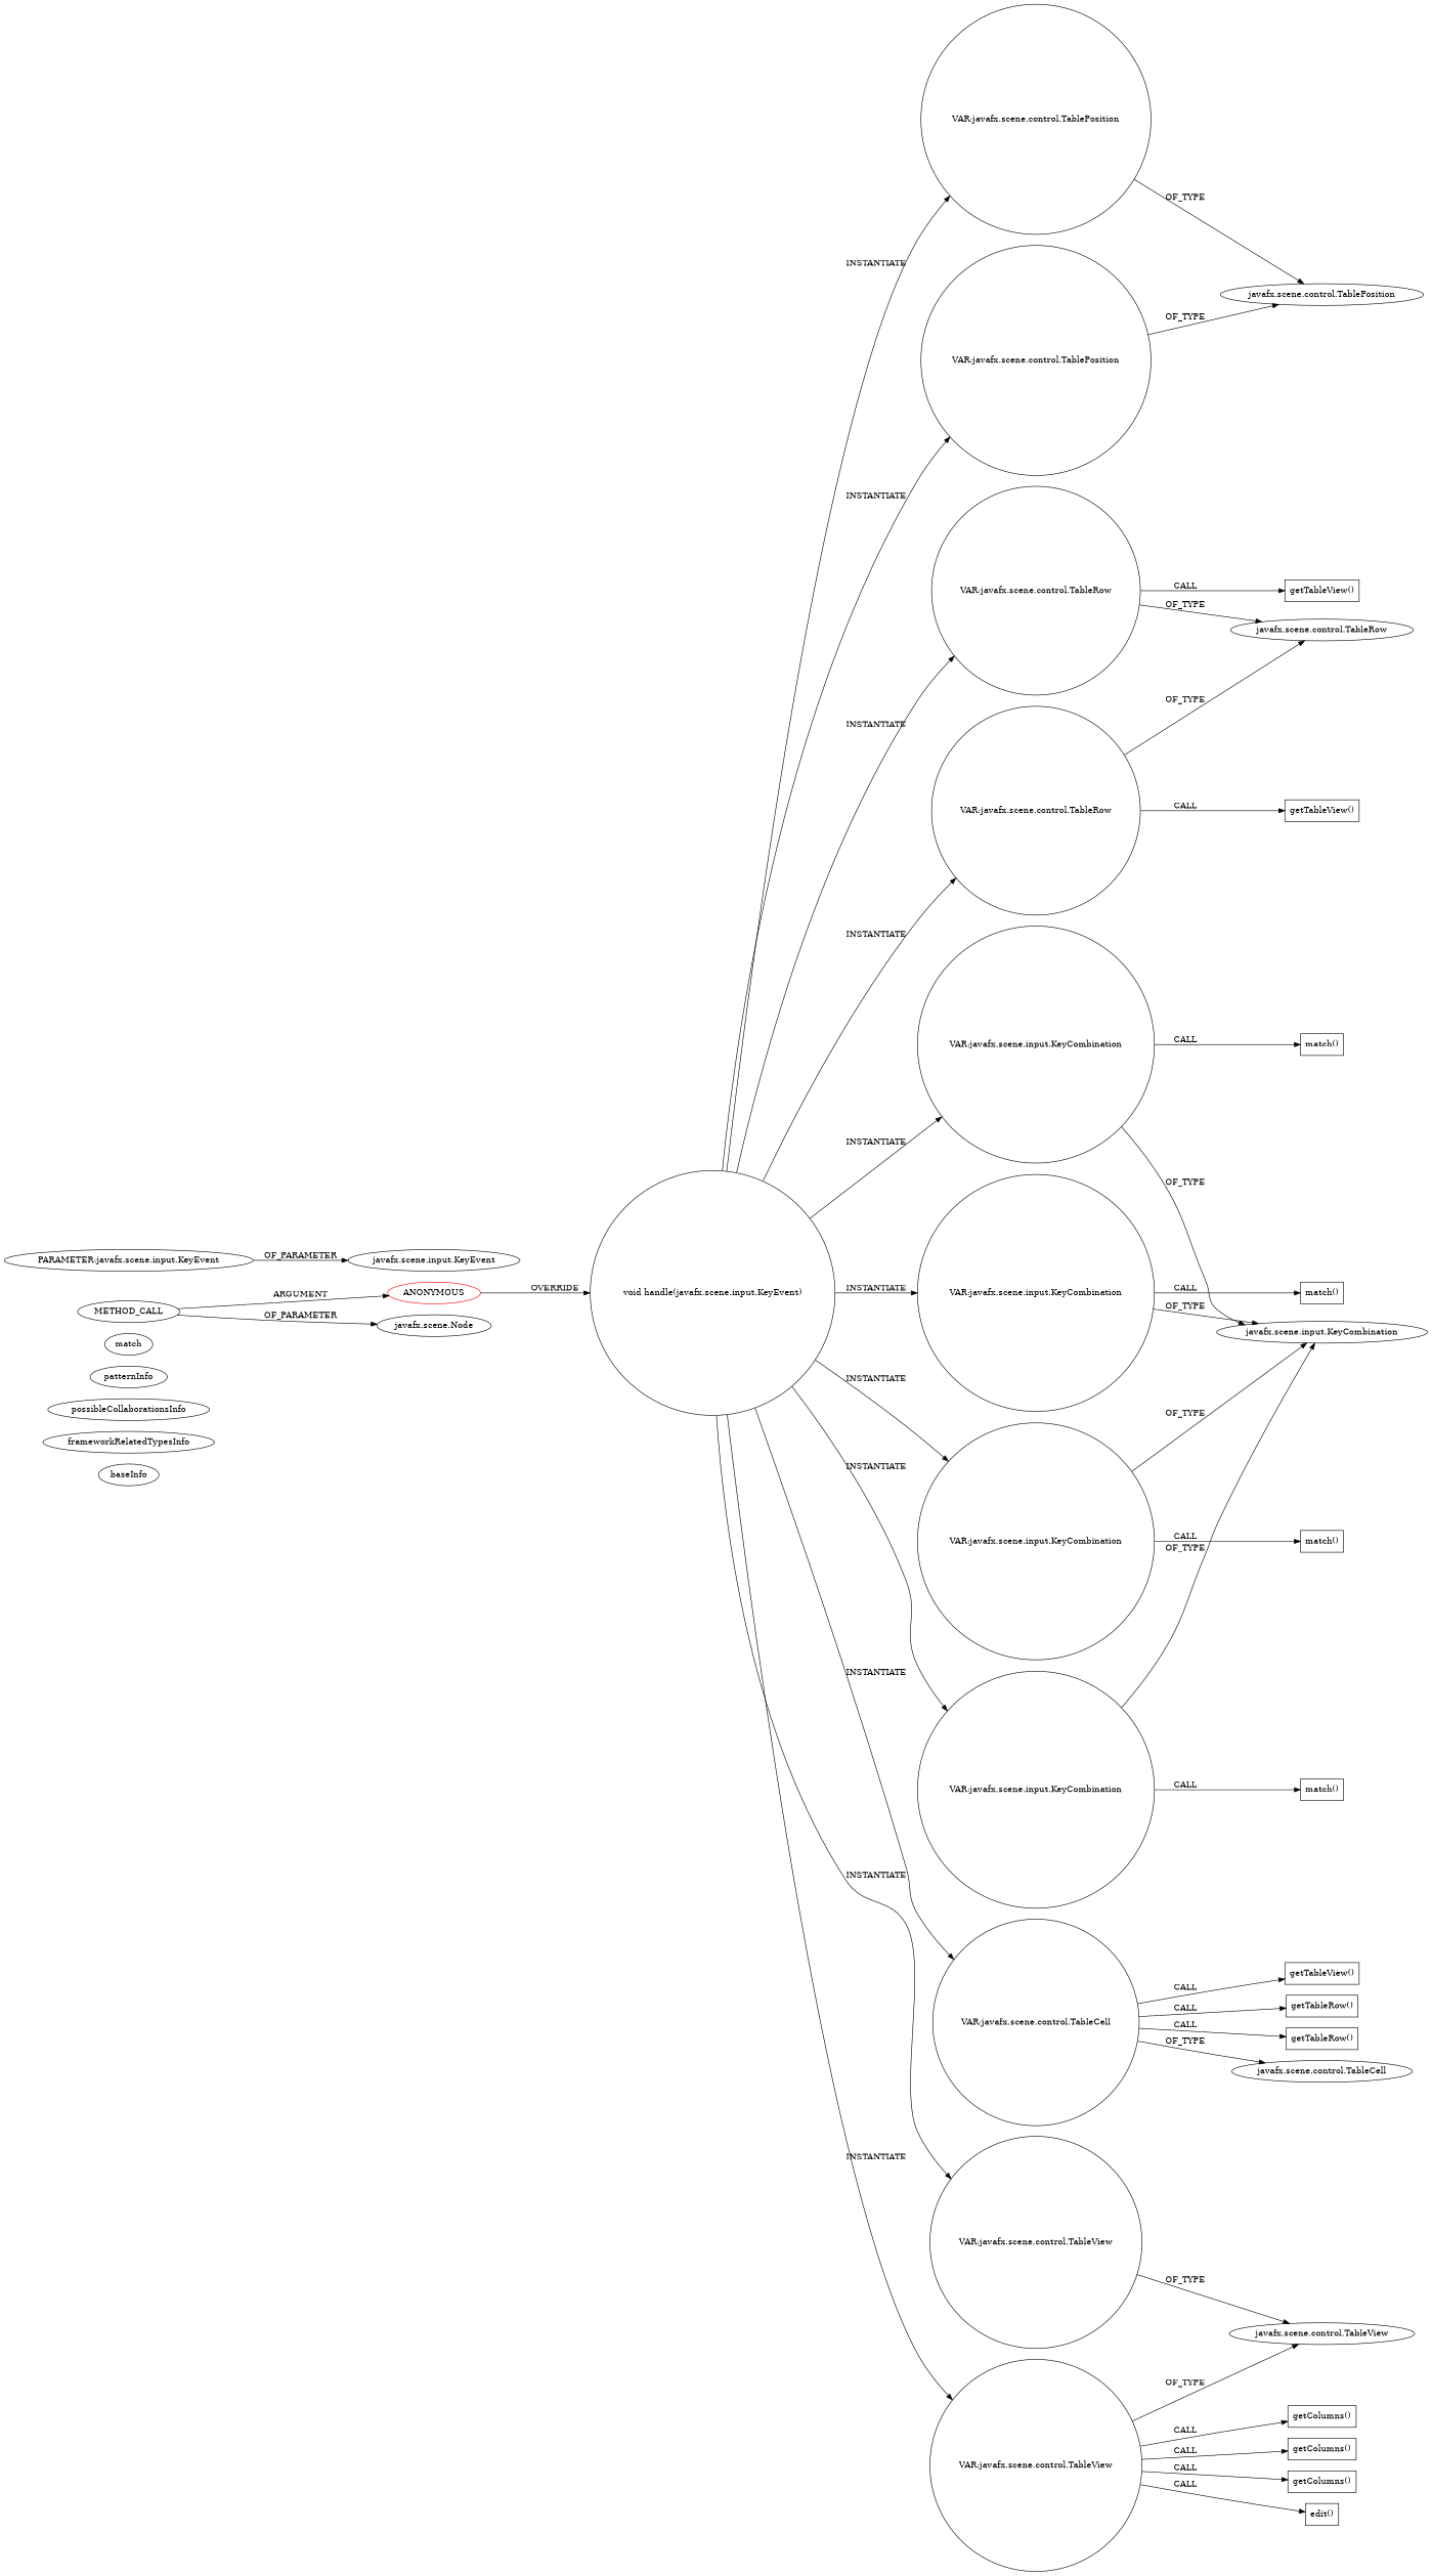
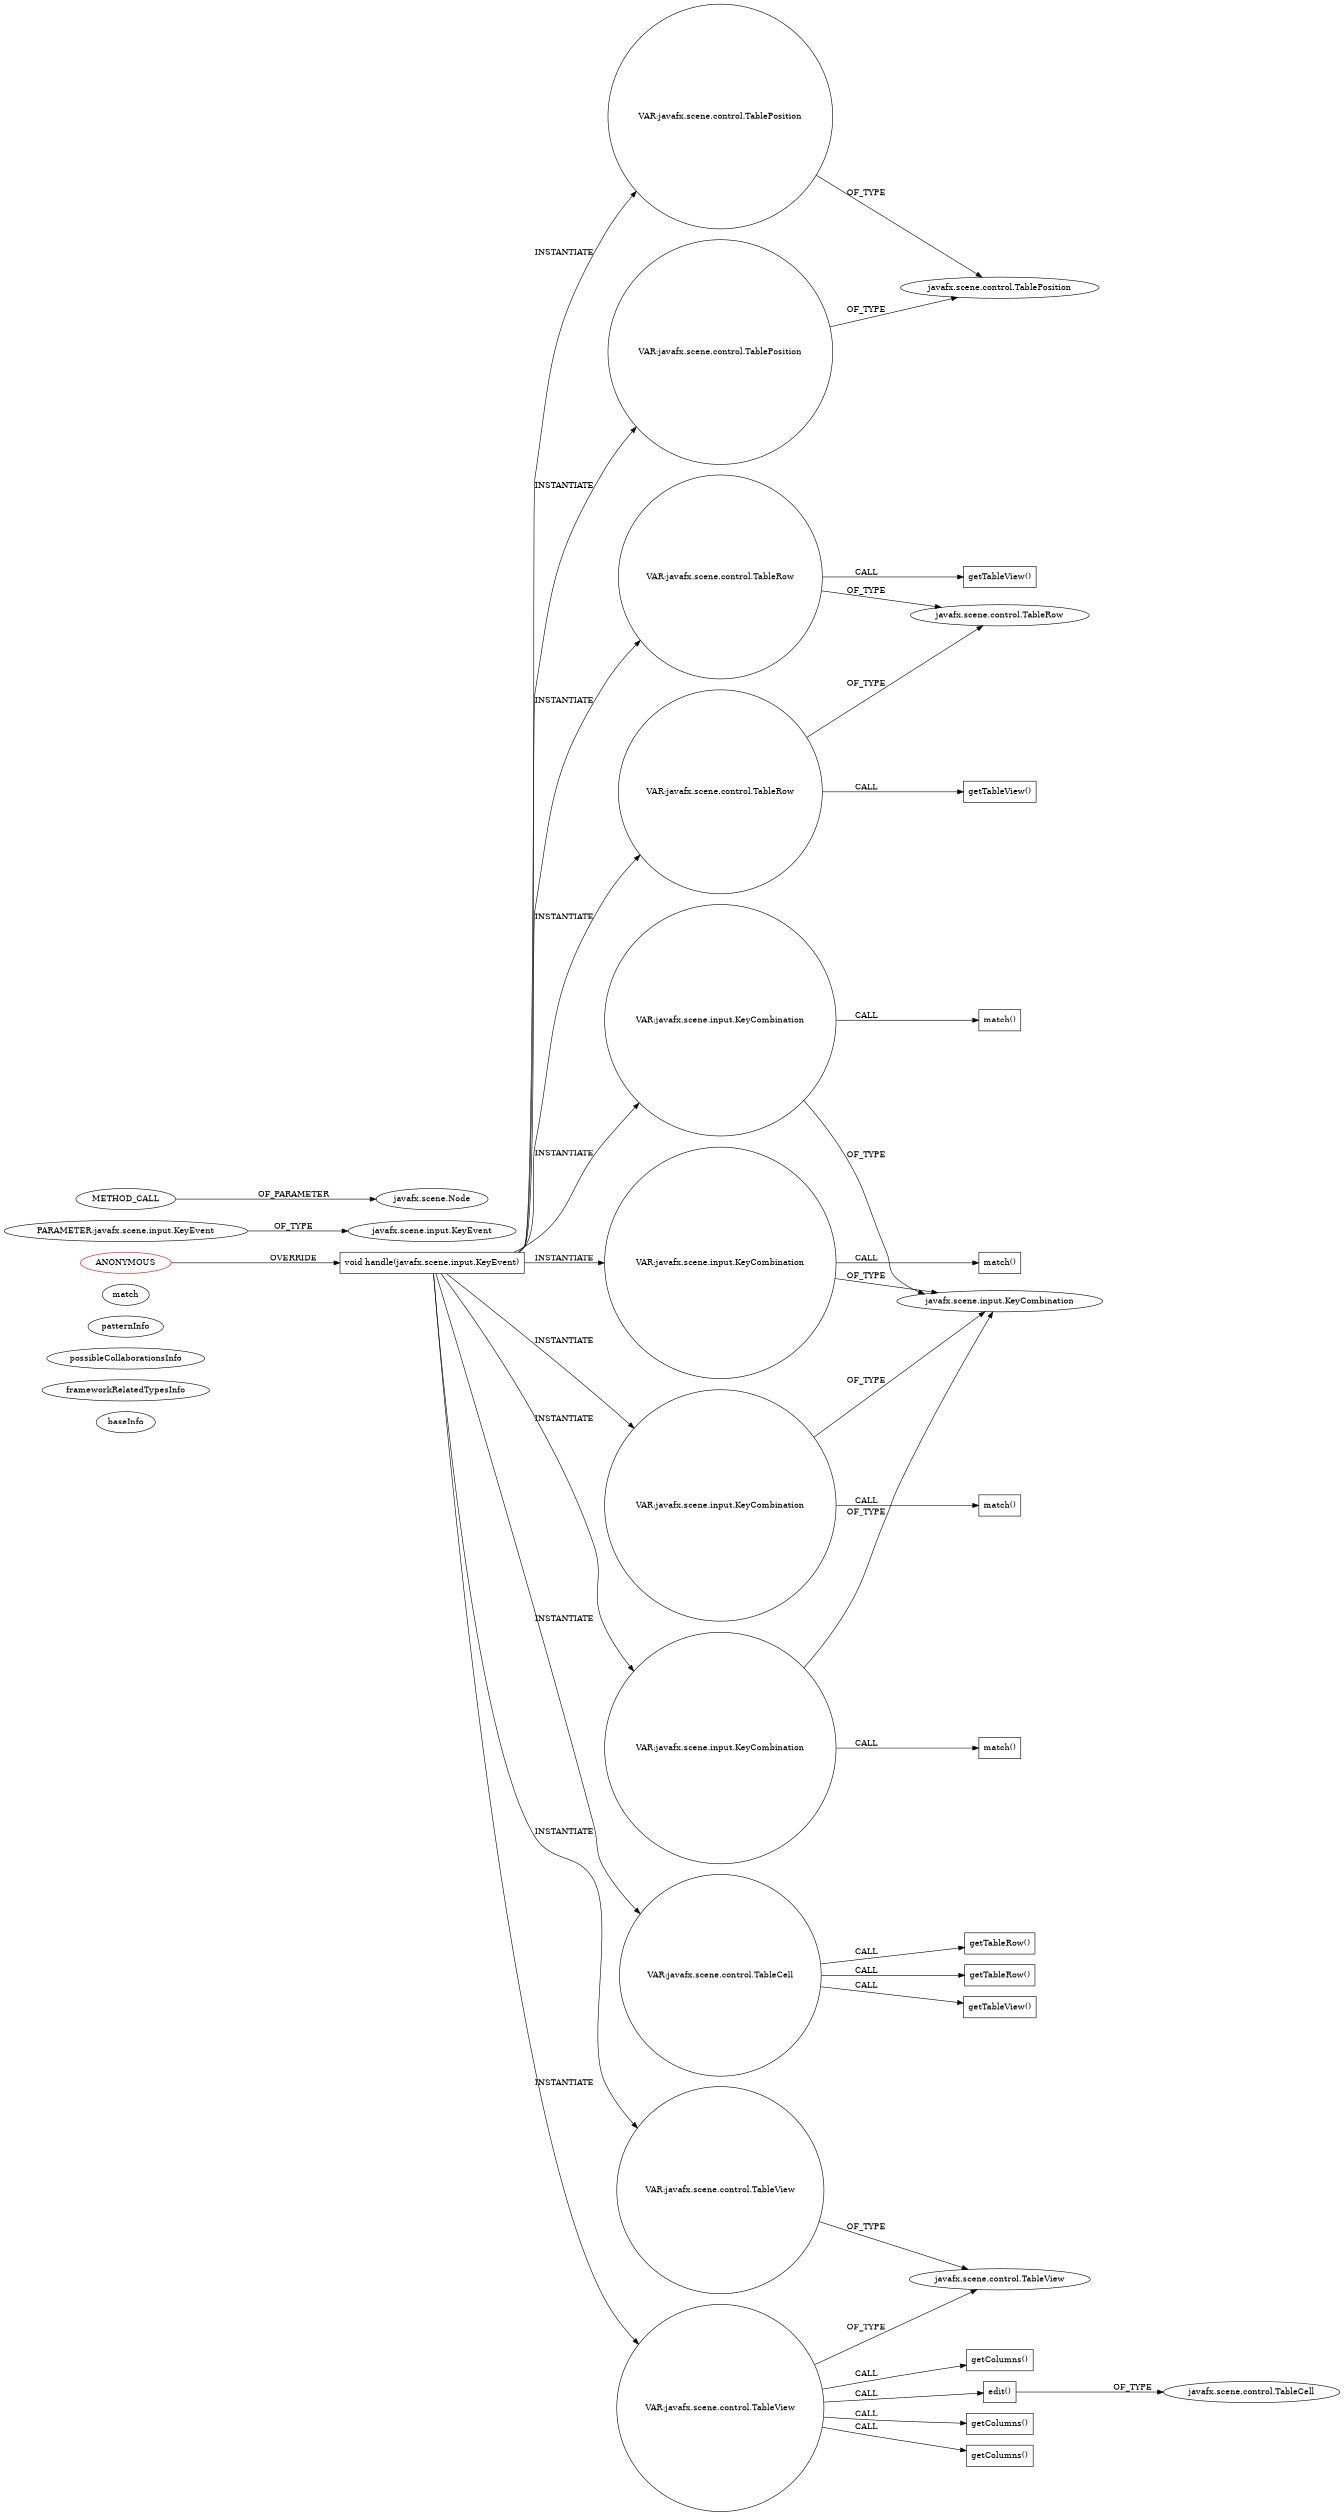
  digraph {
    rankdir=LR
    node [isFrameworkType=false vertexType=INSIDE_CALL]
    baseInfo [category=pattern graphId=766 isAnonymous=true possibleRelation=false isFrameworkType="" vertexType=""]
    frameworkRelatedTypesInfo [isFrameworkType="" vertexType=""]
    possibleCollaborationsInfo [isFrameworkType="" vertexType=""]
    patternInfo [frequency=2.0 patternRootClient=0 isFrameworkType="" vertexType=""]
    n5 [0="svadlamudi-GaussJordanElimination~/svadlamudi-GaussJordanElimination/GaussJordanElimination-master/src/gauss/jordan/elimination/EditingTableCell.java~void createTextField()~4378" label=match isFrameworkType="" vertexType=""]
-   n6 [label="void handle(javafx.scene.input.KeyEvent)" shape=circle vertexType=OVERRIDING_METHOD_DECLARATION]
+   n6 [label="void handle(javafx.scene.input.KeyEvent)" shape=box vertexType=OVERRIDING_METHOD_DECLARATION]
    n7 [label="VAR:javafx.scene.control.TablePosition" shape=circle vertexType=VARIABLE_EXPRESION]
    n8 [label="VAR:javafx.scene.control.TablePosition" shape=circle vertexType=VARIABLE_EXPRESION]
    n9 [label="VAR:javafx.scene.control.TableRow" shape=circle vertexType=VARIABLE_EXPRESION]
    n10 [label="VAR:javafx.scene.control.TableRow" shape=circle vertexType=VARIABLE_EXPRESION]
    n11 [label="VAR:javafx.scene.input.KeyCombination" shape=circle vertexType=VARIABLE_EXPRESION]
    n12 [label="VAR:javafx.scene.input.KeyCombination" shape=circle vertexType=VARIABLE_EXPRESION]
    n13 [label="VAR:javafx.scene.input.KeyCombination" shape=circle vertexType=VARIABLE_EXPRESION]
    n14 [label="VAR:javafx.scene.input.KeyCombination" shape=circle vertexType=VARIABLE_EXPRESION]
    n15 [label="VAR:javafx.scene.control.TableCell" shape=circle vertexType=VARIABLE_EXPRESION]
    n16 [label="VAR:javafx.scene.control.TableView" shape=circle vertexType=VARIABLE_EXPRESION]
    n17 [label="VAR:javafx.scene.control.TableView" shape=circle vertexType=VARIABLE_EXPRESION]
    n18 [label="javafx.scene.control.TablePosition" vertexType=FRAMEWORK_CLASS_TYPE]
    n19 [label="getTableView()" shape=box]
    n20 [label="javafx.scene.control.TableRow" vertexType=FRAMEWORK_CLASS_TYPE]
    n21 [label="getTableView()" shape=box]
    n22 [label="match()" shape=box]
    n23 [label="javafx.scene.input.KeyCombination" vertexType=FRAMEWORK_CLASS_TYPE]
    n24 [label="match()" shape=box]
    n25 [label="match()" shape=box]
    n26 [label="match()" shape=box]
    n27 [label="PARAMETER:javafx.scene.input.KeyEvent" vertexType=PARAMETER_DECLARATION]
    n28 [label="javafx.scene.input.KeyEvent" vertexType=FRAMEWORK_CLASS_TYPE]
    n29 [label="getTableView()" shape=box]
    n30 [label="getTableRow()" shape=box]
    n31 [label="getTableRow()" shape=box]
    n32 [label="javafx.scene.control.TableCell" vertexType=FRAMEWORK_CLASS_TYPE]
    n33 [label="javafx.scene.control.TableView" vertexType=FRAMEWORK_CLASS_TYPE]
    n34 [label="getColumns()" shape=box]
    n35 [label="getColumns()" shape=box]
    n36 [label="getColumns()" shape=box]
    n37 [label="edit()" shape=box]
    n38 [color=red label=ANONYMOUS vertexType=ROOT_ANONYMOUS_DECLARATION]
    n39 [label=METHOD_CALL vertexType=OUTSIDE_CALL]
    n40 [label="javafx.scene.Node" vertexType=FRAMEWORK_CLASS_TYPE]
    n6 -> n7 [label=INSTANTIATE]
    n6 -> n8 [label=INSTANTIATE]
    n6 -> n9 [label=INSTANTIATE]
    n6 -> n10 [label=INSTANTIATE]
    n6 -> n11 [label=INSTANTIATE]
    n6 -> n12 [label=INSTANTIATE]
    n6 -> n13 [label=INSTANTIATE]
    n6 -> n14 [label=INSTANTIATE]
    n6 -> n15 [label=INSTANTIATE]
    n6 -> n16 [label=INSTANTIATE]
    n6 -> n17 [label=INSTANTIATE]
    n7 -> n18 [label=OF_TYPE]
    n8 -> n18 [label=OF_TYPE]
    n9 -> n19 [label=CALL]
    n9 -> n20 [label=OF_TYPE]
    n10 -> n20 [label=OF_TYPE]
    n10 -> n21 [label=CALL]
    n11 -> n22 [label=CALL]
    n11 -> n23 [label=OF_TYPE]
    n12 -> n23 [label=OF_TYPE]
    n12 -> n24 [label=CALL]
    n13 -> n23 [label=OF_TYPE]
    n13 -> n25 [label=CALL]
    n14 -> n23 [label=OF_TYPE]
    n14 -> n26 [label=CALL]
    n15 -> n29 [label=CALL]
    n15 -> n30 [label=CALL]
    n15 -> n31 [label=CALL]
-   n15 -> n32 [label=OF_TYPE]
+   n37 -> n32 [label=OF_TYPE]
    n16 -> n33 [label=OF_TYPE]
    n17 -> n33 [label=OF_TYPE]
    n17 -> n34 [label=CALL]
    n17 -> n35 [label=CALL]
    n17 -> n36 [label=CALL]
    n17 -> n37 [label=CALL]
-   n27 -> n28 [label=OF_PARAMETER]
+   n27 -> n28 [label=OF_TYPE]
    n38 -> n6 [label=OVERRIDE]
-   n39 -> n38 [label=ARGUMENT]
    n39 -> n40 [label=OF_PARAMETER]
  }
